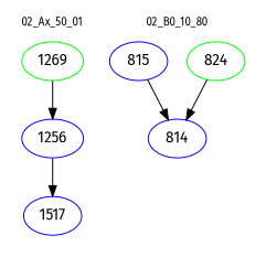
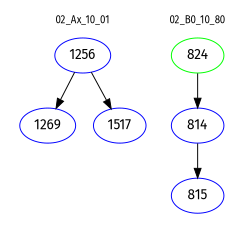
  digraph {
    fontname="Fira Sans"
    node [color=blue fontname="Fira Sans"]
    edge [color=black fontname="Fira Sans"]
-   n1 [color=green label=1269]
+   n1 [label=1269]
    n2 [label=1256]
    n3 [label=1517]
    n4 [color=green label=824]
    n5 [label=814]
    n6 [label=815]
    subgraph cluster_1 {
      color=white
      fontsize=10
-     label="02_Ax_50_01"
+     label="02_Ax_10_01"
      n1
      n2
      n3
    }
    subgraph cluster_2 {
      color=white
      fontsize=10
      label="02_B0_10_80"
      n4
      n5
      n6
    }
-   n1 -> n2
+   n2 -> n1
    n2 -> n3
    n4 -> n5
-   n6 -> n5
+   n5 -> n6
  }
